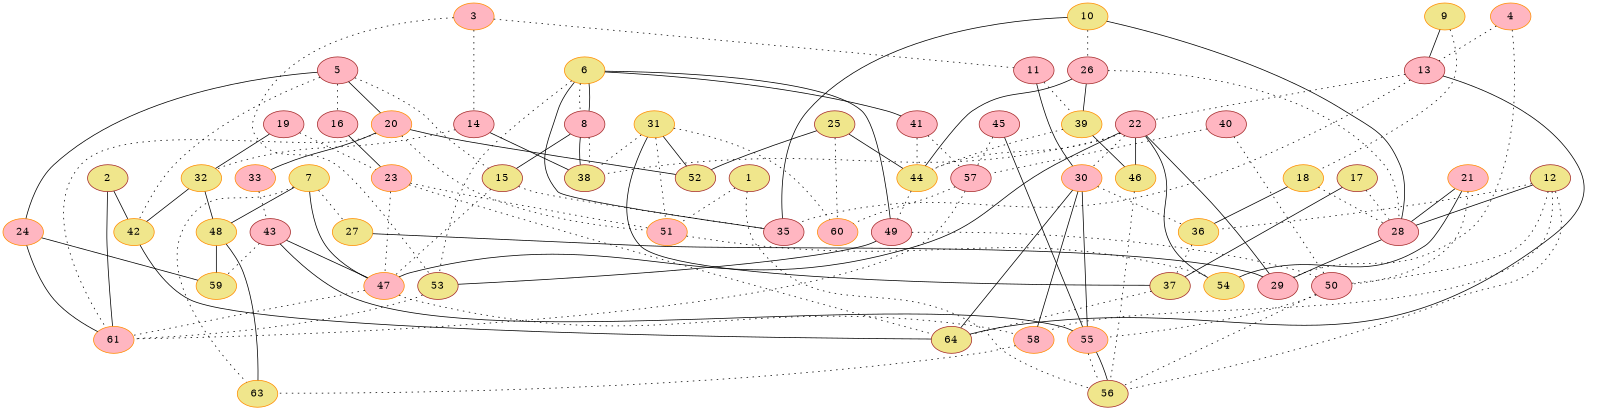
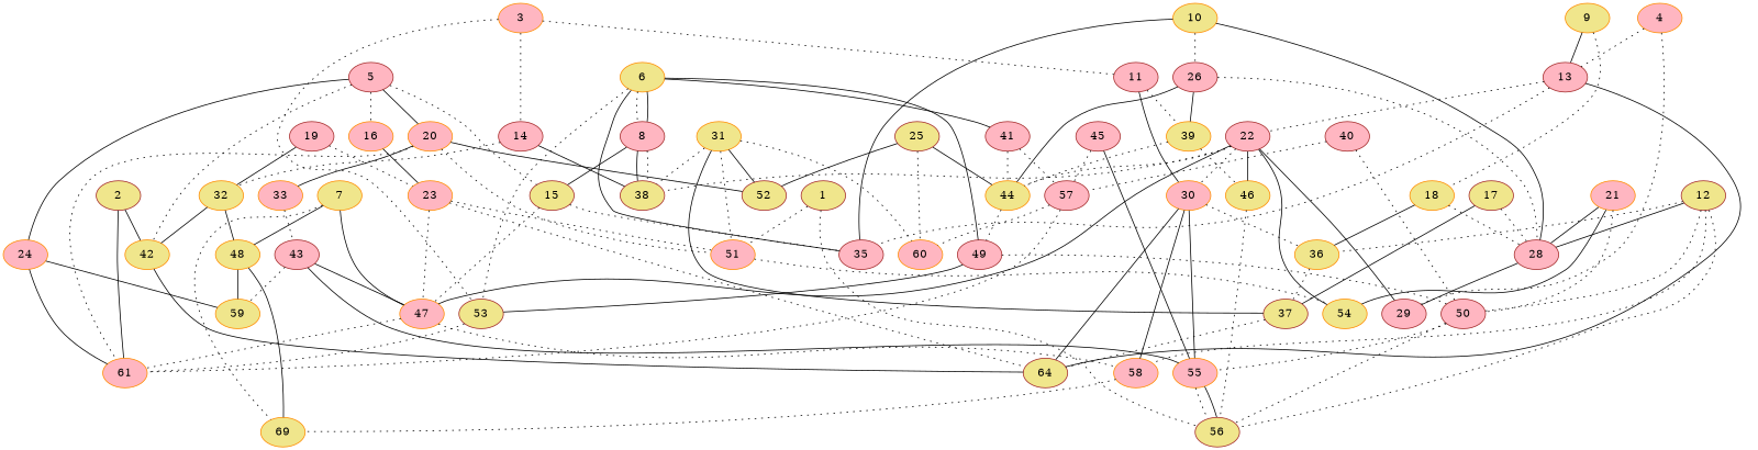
  graph {
    node [color=darkorange fillcolor=lightpink style=filled]
    edge [style=dotted]
    1 [color=brown fillcolor=khaki]
    51
    56 [color=brown fillcolor=khaki]
    54 [fillcolor=khaki]
    2 [color=brown fillcolor=khaki]
    42 [fillcolor=khaki]
    61
    64 [color=brown fillcolor=khaki]
    3
    11 [color=brown]
    14 [color=brown]
    53 [color=brown fillcolor=khaki]
    30
    39 [fillcolor=khaki]
    38 [color=brown fillcolor=khaki]
    32 [fillcolor=khaki]
    4
    13 [color=brown]
    29 [color=brown]
    35 [color=brown]
    22 [color=brown]
    5 [color=brown]
    15 [color=brown fillcolor=khaki]
-   16 [color=brown]
+   16
    20
    24
    47
    23
    33
    52 [color=brown fillcolor=khaki]
    59 [fillcolor=khaki]
    6 [fillcolor=khaki]
    8 [color=brown]
    41 [color=brown]
    49 [color=brown]
    44 [fillcolor=khaki]
    57 [color=brown]
    50 [color=brown]
    7 [fillcolor=khaki]
-   27 [fillcolor=khaki]
    48 [fillcolor=khaki]
-   63 [fillcolor=khaki]
+   63 [fillcolor=khaki label=69]
    58
    9 [fillcolor=khaki]
    18 [fillcolor=khaki]
    28 [color=brown]
    36 [fillcolor=khaki]
    10 [fillcolor=khaki]
    26 [color=brown]
    55
    46 [fillcolor=khaki]
    12 [color=brown fillcolor=khaki]
    37 [color=brown fillcolor=khaki]
    17 [color=brown fillcolor=khaki]
    19 [color=brown]
    43 [color=brown]
    21
    25 [color=brown fillcolor=khaki]
    60
    31 [fillcolor=khaki]
    40 [color=brown]
    45 [color=brown]
    1 -- 51
    1 -- 56
    51 -- 54
    2 -- 42 [style=solid]
    2 -- 61 [style=solid]
    42 -- 64 [style=solid]
    3 -- 11
    3 -- 14
    3 -- 53
    11 -- 30 [style=solid]
    11 -- 39
    14 -- 38 [style=solid]
    14 -- 32
    53 -- 61
    30 -- 64 [style=solid]
    30 -- 58 [style=solid]
    30 -- 36
    30 -- 55 [style=solid]
    39 -- 44
-   39 -- 46 [style=solid]
+   39 -- 46
    32 -- 42 [style=solid]
    32 -- 48 [style=solid]
    4 -- 13
    4 -- 29
    13 -- 64 [style=solid]
    13 -- 35
    13 -- 22
    22 -- 54 [style=solid]
    22 -- 30
    22 -- 38
    22 -- 29 [style=solid]
    22 -- 47 [style=solid]
    22 -- 44
    22 -- 46 [style=solid]
    5 -- 42
    5 -- 15
    5 -- 16
    5 -- 20 [style=solid]
    5 -- 24 [style=solid]
    15 -- 35
    15 -- 47
    16 -- 23 [style=solid]
    20 -- 51
    20 -- 61
    20 -- 33 [style=solid]
    20 -- 52 [style=solid]
    24 -- 61 [style=solid]
    24 -- 59 [style=solid]
    47 -- 61
    47 -- 58
    23 -- 51
    23 -- 64
    23 -- 47
    33 -- 43
    6 -- 53
    6 -- 35 [style=solid]
    6 -- 8
    6 -- 8 [style=solid]
    6 -- 41 [style=solid]
    6 -- 49 [style=solid]
    8 -- 38 [style=solid]
    8 -- 38
    8 -- 15 [style=solid]
    41 -- 44
    41 -- 57
    49 -- 53 [style=solid]
    49 -- 50
    44 -- 49
    57 -- 61
    57 -- 60
    50 -- 56
    50 -- 55
    7 -- 47 [style=solid]
-   7 -- 27
    7 -- 48 [style=solid]
    7 -- 63
-   27 -- 29 [style=solid]
    48 -- 59 [style=solid]
    48 -- 63 [style=solid]
    58 -- 63
    9 -- 13 [style=solid]
    9 -- 18
    18 -- 28
    18 -- 36 [style=solid]
    28 -- 29 [style=solid]
    36 -- 37
    10 -- 35 [style=solid]
    10 -- 28 [style=solid]
    10 -- 26
    26 -- 39 [style=solid]
    26 -- 44 [style=solid]
    26 -- 28
    55 -- 56
    55 -- 56 [style=solid]
    46 -- 56
    12 -- 56
    12 -- 50
    12 -- 58
    12 -- 28 [style=solid]
    12 -- 36
    37 -- 64
    17 -- 28
    17 -- 37 [style=solid]
    19 -- 32 [style=solid]
    19 -- 23
    43 -- 47 [style=solid]
    43 -- 59
    43 -- 55 [style=solid]
    21 -- 54 [style=solid]
    21 -- 50
    21 -- 28 [style=solid]
    25 -- 52 [style=solid]
    25 -- 44 [style=solid]
    25 -- 60
    31 -- 51
    31 -- 38
    31 -- 52 [style=solid]
    31 -- 37 [style=solid]
    31 -- 60
    40 -- 57
    40 -- 50
    45 -- 57
    45 -- 55 [style=solid]
  }
